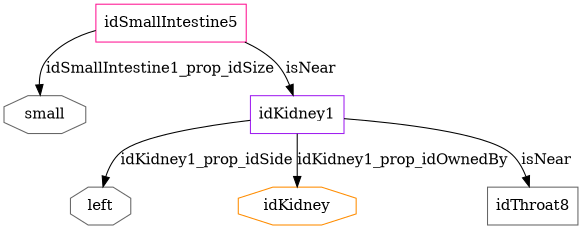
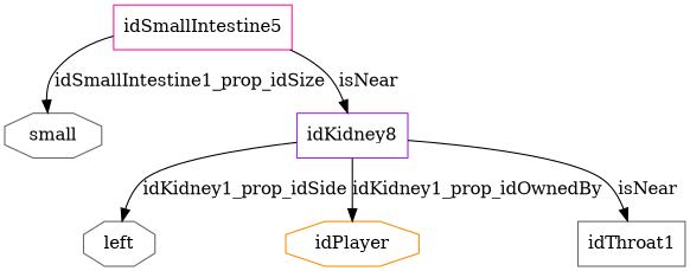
  strict digraph {
    node [color=gray40 shape=box]
    edge [edge_type=property]
    n1 [color=deeppink label=idSmallIntestine5 node_type=entity_node root=root]
    small [shape=octagon]
-   idKidney1 [color=purple]
+   idKidney1 [color=purple label=idKidney8]
    left [shape=octagon]
-   idPlayer [color=darkorange shape=octagon label=idKidney]
-   idThroat1 [label=idThroat8]
+   idPlayer [color=darkorange shape=octagon]
+   idThroat1
    n1 -> small [label=idSmallIntestine1_prop_idSize]
    n1 -> idKidney1 [edge_type=relationship label=isNear]
    idKidney1 -> left [label=idKidney1_prop_idSide]
    idKidney1 -> idPlayer [label=idKidney1_prop_idOwnedBy]
    idKidney1 -> idThroat1 [edge_type=relationship label=isNear]
  }
